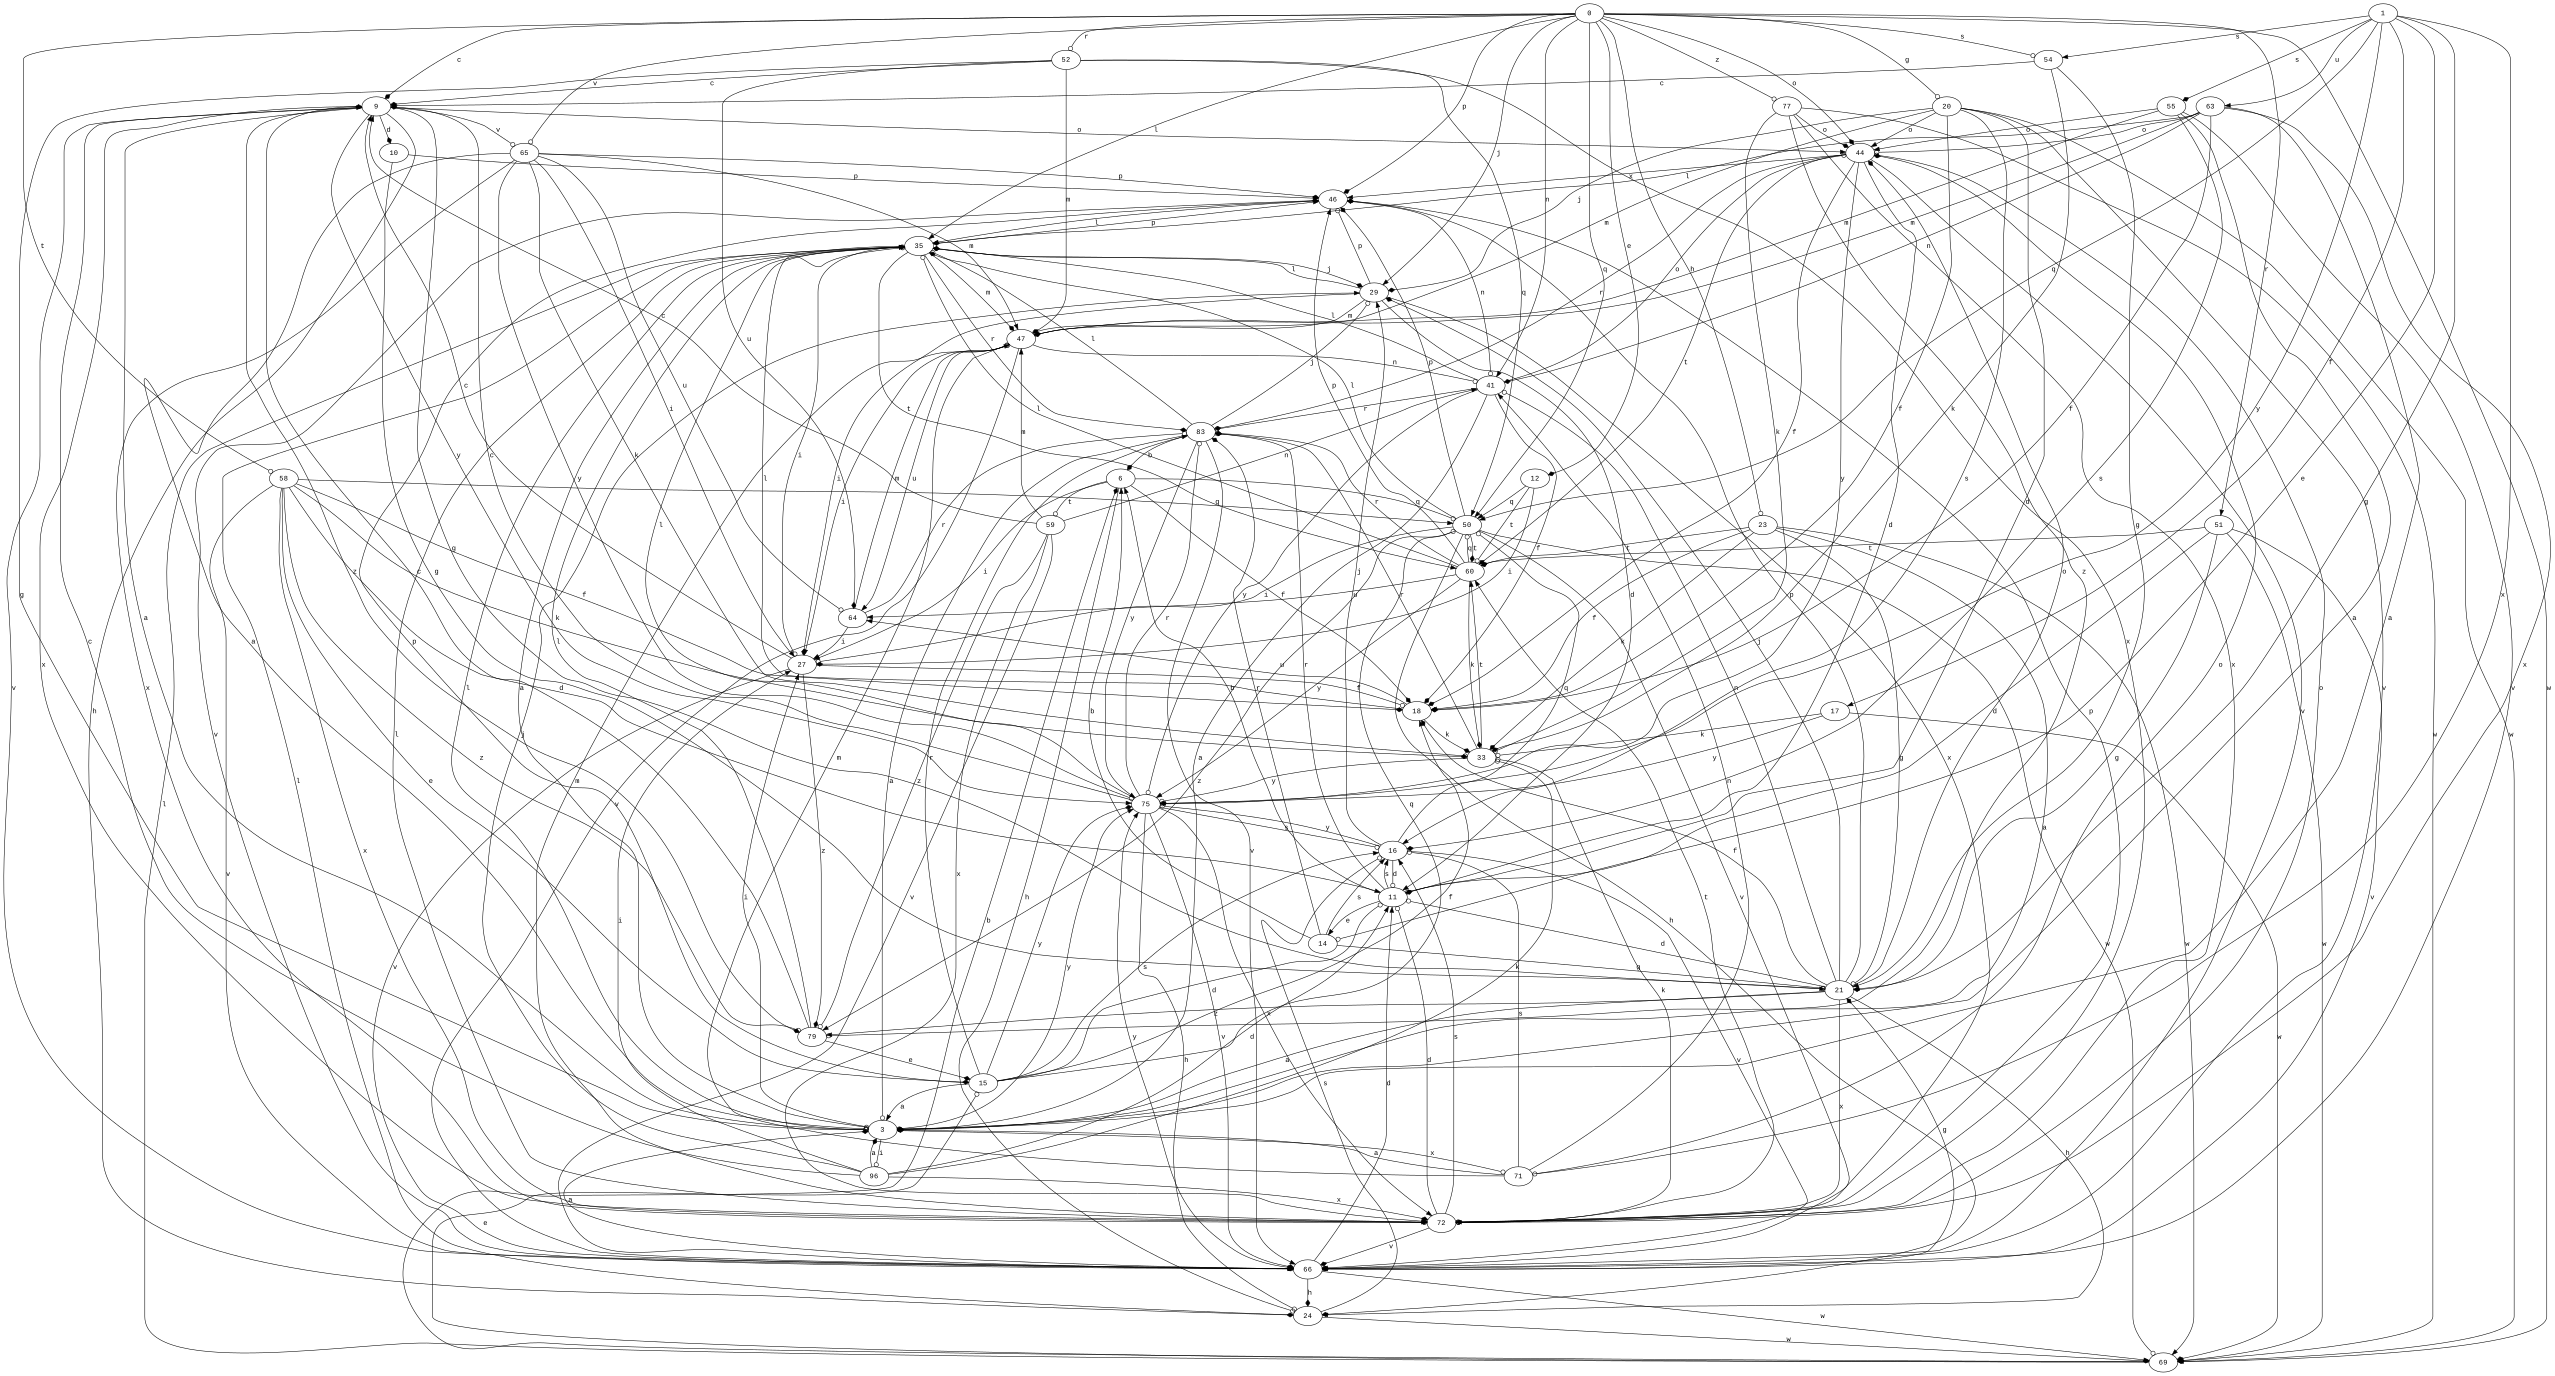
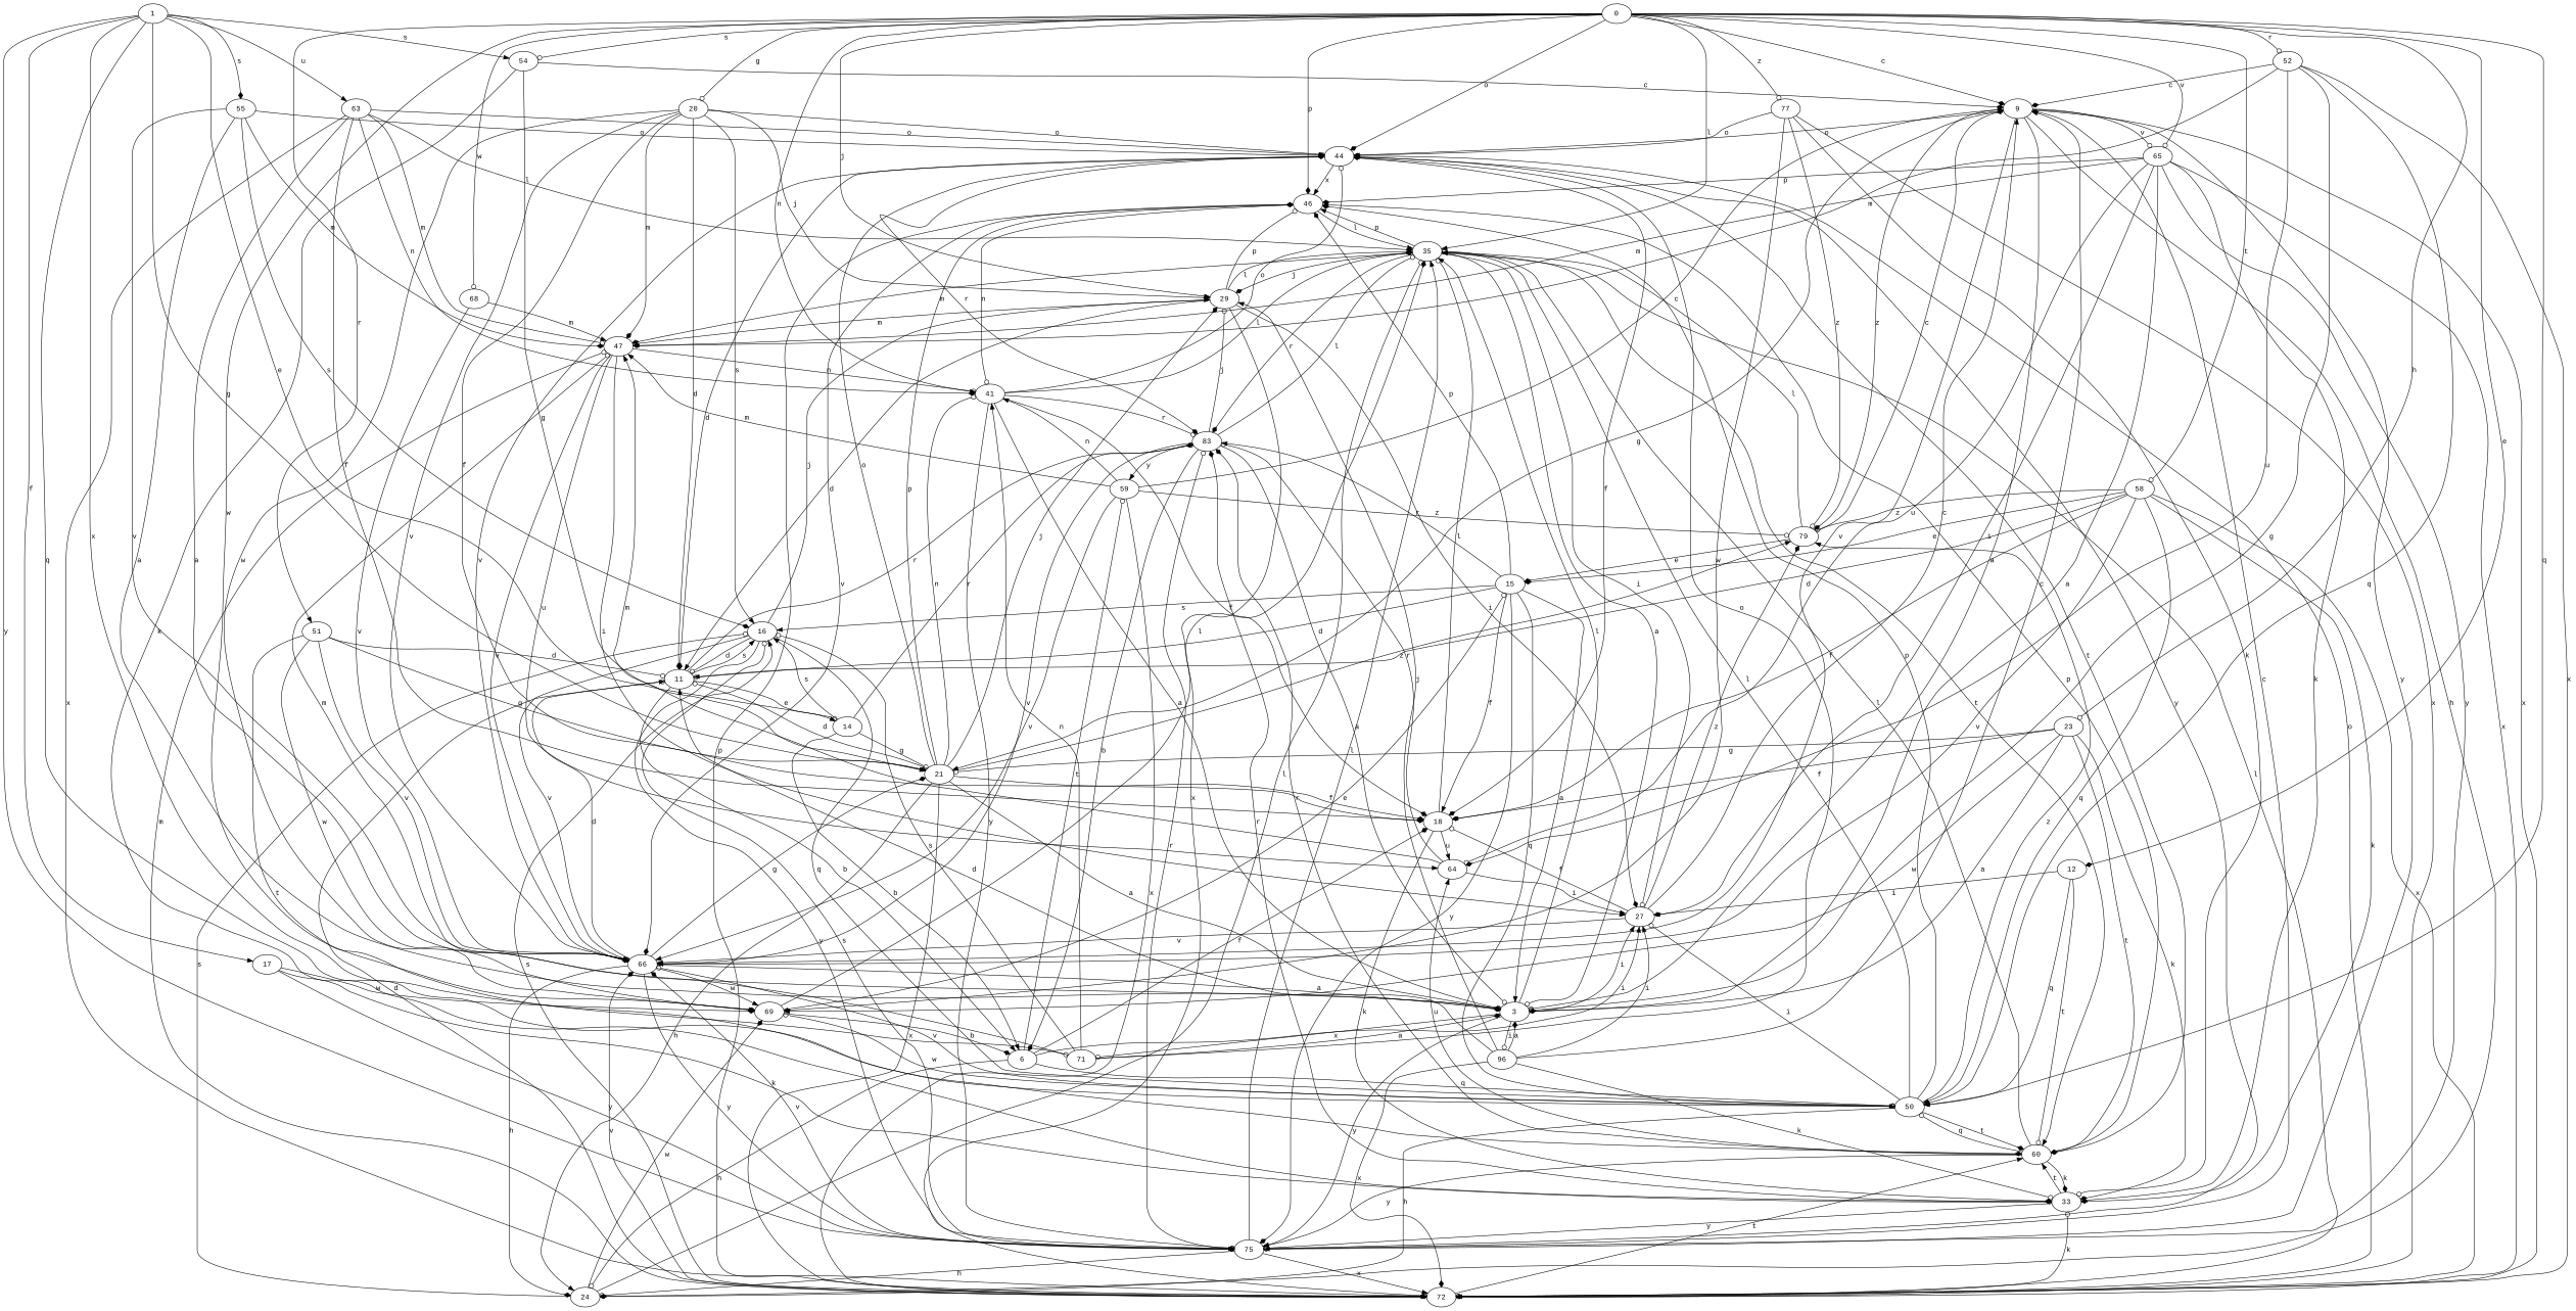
  strict digraph {
    fontname="Liberation Mono"
    node [fontname="Liberation Mono"]
    edge [arrowhead=diamond fontname="Liberation Mono"]
    0
    9
    12
    20
    23
    29
    35
    41
    44
    46
    50
    51
    52
    54
    58
    65
+   68
    69
    77
    21
    75
    3
    24
-   10
    66
    72
    79
    27
    60
    n30 [label=18]
    11
    n32 [label=16]
    n33 [label=47]
    33
    n35 [label=83]
    64
    15
    6
    1
    14
    17
    55
    63
    71
    n45 [label=96]
    59
    0 -> 9 [label=c]
    0 -> 12 [label=e]
    0 -> 20 [arrowhead=odot label=g]
    0 -> 23 [arrowhead=odot label=h]
    0 -> 29 [arrowhead=normal label=j]
    0 -> 35 [arrowhead=normal label=l]
    0 -> 41 [arrowhead=normal label=n]
    0 -> 44 [label=o]
    0 -> 46 [label=p]
    0 -> 50 [arrowhead=normal label=q]
    0 -> 51 [arrowhead=normal label=r]
    0 -> 52 [arrowhead=odot label=r]
    0 -> 54 [arrowhead=odot label=s]
    0 -> 58 [arrowhead=odot label=t]
    0 -> 65 [arrowhead=odot label=v]
+   0 -> 68 [arrowhead=odot label=w]
    0 -> 69 [arrowhead=normal label=w]
    0 -> 77 [arrowhead=odot label=z]
    9 -> 44 [arrowhead=normal label=o]
    9 -> 65 [arrowhead=odot label=v]
    9 -> 21 [arrowhead=normal label=g]
    9 -> 75 [arrowhead=normal label=y]
    9 -> 3 [arrowhead=odot label=a]
    9 -> 24 [label=h]
-   9 -> 10 [label=d]
    9 -> 66 [arrowhead=odot label=v]
    9 -> 72 [arrowhead=odot label=x]
    9 -> 79 [label=z]
    12 -> 50 [arrowhead=normal label=q]
    12 -> 27 [label=i]
    12 -> 60 [arrowhead=odot label=t]
    20 -> 29 [label=j]
    20 -> 44 [arrowhead=normal label=o]
    20 -> 69 [label=w]
    20 -> 66 [label=v]
    20 -> n30 [label=f]
    20 -> 11 [label=d]
    20 -> n32 [arrowhead=normal label=s]
    20 -> n33 [label=m]
    23 -> 69 [arrowhead=normal label=w]
    23 -> 21 [arrowhead=odot label=g]
    23 -> 3 [label=a]
    23 -> 60 [label=t]
    23 -> n30 [arrowhead=normal label=f]
    23 -> 33 [label=k]
    29 -> 35 [label=l]
    29 -> 46 [arrowhead=odot label=p]
    29 -> 72 [arrowhead=odot label=x]
    29 -> 27 [label=i]
    29 -> 11 [arrowhead=normal label=d]
    29 -> n33 [arrowhead=odot label=m]
    35 -> 29 [label=j]
    35 -> 46 [arrowhead=normal label=p]
    35 -> 3 [arrowhead=odot label=a]
    35 -> 27 [arrowhead=odot label=i]
    35 -> 60 [arrowhead=normal label=t]
    35 -> n33 [label=m]
    35 -> n35 [label=r]
    41 -> 35 [label=l]
    41 -> 44 [arrowhead=odot label=o]
    41 -> 75 [arrowhead=odot label=y]
    41 -> 3 [arrowhead=odot label=a]
    41 -> n30 [label=f]
    41 -> n35 [arrowhead=odot label=r]
    44 -> 46 [arrowhead=normal label=x]
    44 -> 75 [arrowhead=odot label=y]
    44 -> 66 [label=v]
    44 -> 60 [label=t]
    44 -> n30 [label=f]
    44 -> 11 [label=d]
    44 -> n35 [label=r]
    46 -> 35 [arrowhead=normal label=l]
    46 -> 41 [arrowhead=odot label=n]
    46 -> 66 [label=v]
-   50 -> 35 [label=l]
+   50 -> 35 [arrowhead=odot label=l]
    50 -> 46 [label=p]
    50 -> 69 [arrowhead=odot label=w]
    50 -> 24 [label=h]
    50 -> 66 [arrowhead=odot label=v]
    50 -> 79 [arrowhead=normal label=z]
    50 -> 27 [arrowhead=odot label=i]
    50 -> 60 [label=t]
    51 -> 69 [label=w]
    51 -> 21 [label=g]
    51 -> 66 [arrowhead=normal label=v]
    51 -> 60 [label=t]
    51 -> 11 [arrowhead=odot label=d]
    52 -> 9 [label=c]
    52 -> 50 [arrowhead=normal label=q]
    52 -> 3 [arrowhead=odot label=g]
    52 -> 72 [arrowhead=odot label=x]
    52 -> n33 [label=m]
    52 -> 64 [label=u]
    54 -> 9 [label=c]
    54 -> 21 [arrowhead=normal label=g]
    54 -> 33 [label=k]
    58 -> 50 [arrowhead=normal label=q]
    58 -> 66 [arrowhead=normal label=v]
    58 -> 72 [arrowhead=normal label=x]
    58 -> 79 [arrowhead=odot label=z]
    58 -> n30 [label=f]
    58 -> 11 [arrowhead=normal label=d]
    58 -> 33 [label=k]
    58 -> 15 [label=e]
    65 -> 46 [label=p]
    65 -> 75 [arrowhead=odot label=y]
    65 -> 3 [arrowhead=odot label=a]
    65 -> 72 [label=x]
    65 -> 27 [arrowhead=normal label=i]
    65 -> n33 [arrowhead=normal label=m]
    65 -> 33 [arrowhead=odot label=k]
    65 -> 64 [arrowhead=odot label=u]
+   68 -> 66 [arrowhead=odot label=v]
+   68 -> n33 [arrowhead=normal label=m]
    69 -> 35 [label=l]
    69 -> 15 [arrowhead=odot label=e]
    69 -> 6 [label=b]
    77 -> 44 [label=o]
    77 -> 69 [label=w]
    77 -> 72 [arrowhead=normal label=x]
    77 -> 79 [arrowhead=odot label=z]
    77 -> 33 [arrowhead=odot label=k]
    21 -> 29 [label=j]
    21 -> 41 [arrowhead=odot label=n]
    21 -> 44 [label=o]
    21 -> 46 [label=p]
    21 -> 3 [label=a]
    21 -> 24 [arrowhead=normal label=h]
    21 -> 72 [label=x]
    21 -> 79 [arrowhead=normal label=z]
    21 -> n30 [label=f]
    21 -> 11 [arrowhead=odot label=d]
    75 -> 9 [label=c]
    75 -> 35 [arrowhead=normal label=l]
    75 -> 24 [arrowhead=odot label=h]
    75 -> 66 [label=v]
    75 -> 72 [arrowhead=normal label=x]
    75 -> n32 [arrowhead=odot label=s]
    75 -> n35 [arrowhead=odot label=r]
    3 -> 35 [arrowhead=normal label=l]
    3 -> 75 [arrowhead=normal label=y]
    3 -> 27 [arrowhead=normal label=i]
    3 -> 71 [arrowhead=odot label=x]
    3 -> n45 [arrowhead=odot label=i]
    24 -> 35 [arrowhead=odot label=l]
    24 -> 69 [label=w]
    24 -> n32 [arrowhead=odot label=s]
-   10 -> 46 [arrowhead=normal label=p]
-   10 -> 21 [arrowhead=odot label=g]
    66 -> 69 [arrowhead=normal label=w]
    66 -> 21 [label=g]
-   66 -> 75 [arrowhead=normal label=y]
+   66 -> 75 [arrowhead=odot label=y]
    66 -> 3 [label=a]
    66 -> 24 [label=h]
    66 -> 11 [arrowhead=normal label=d]
    72 -> 35 [arrowhead=normal label=l]
    72 -> 44 [arrowhead=odot label=o]
    72 -> 46 [label=p]
    72 -> 66 [label=v]
    72 -> 60 [arrowhead=normal label=t]
    72 -> 11 [arrowhead=odot label=d]
    72 -> n32 [arrowhead=normal label=s]
    72 -> n33 [arrowhead=odot label=m]
    72 -> 33 [arrowhead=odot label=k]
    79 -> 9 [label=c]
    79 -> 35 [arrowhead=normal label=l]
    79 -> 15 [label=e]
    27 -> 9 [arrowhead=normal label=c]
    27 -> 66 [arrowhead=normal label=v]
    27 -> 79 [label=z]
    27 -> n30 [arrowhead=odot label=f]
    60 -> 35 [arrowhead=odot label=l]
    60 -> 46 [arrowhead=normal label=p]
    60 -> 50 [arrowhead=odot label=q]
    60 -> 75 [arrowhead=normal label=y]
    60 -> 33 [label=k]
    60 -> n35 [label=r]
    60 -> 64 [arrowhead=normal label=u]
    n30 -> 35 [arrowhead=odot label=l]
    n30 -> 33 [label=k]
    n30 -> 64 [arrowhead=normal label=u]
    11 -> n32 [arrowhead=normal label=s]
    11 -> n35 [arrowhead=odot label=r]
    11 -> 6 [arrowhead=normal label=b]
    11 -> 14 [arrowhead=normal label=e]
    n32 -> 29 [arrowhead=normal label=j]
    n32 -> 50 [arrowhead=odot label=q]
    n32 -> 75 [arrowhead=odot label=y]
    n32 -> 66 [arrowhead=normal label=v]
    n32 -> 11 [arrowhead=odot label=d]
    n33 -> 41 [arrowhead=odot label=n]
    n33 -> 66 [label=v]
    n33 -> 27 [arrowhead=normal label=i]
    n33 -> 64 [arrowhead=normal label=u]
    33 -> 75 [arrowhead=odot label=y]
    33 -> 60 [arrowhead=normal label=t]
    33 -> n35 [label=r]
    n35 -> 29 [arrowhead=odot label=j]
    n35 -> 35 [arrowhead=odot label=l]
-   n35 -> 75 [arrowhead=normal label=y]
+   n35 -> 59 [arrowhead=normal label=y]
    n35 -> 3 [arrowhead=odot label=a]
    n35 -> 66 [arrowhead=normal label=v]
    n35 -> 6 [label=b]
    64 -> 27 [arrowhead=normal label=i]
    64 -> n33 [arrowhead=normal label=m]
    64 -> n35 [arrowhead=odot label=r]
    15 -> 46 [label=p]
    15 -> 50 [arrowhead=odot label=q]
    15 -> 75 [label=y]
    15 -> 3 [arrowhead=normal label=a]
    15 -> n30 [arrowhead=normal label=f]
    15 -> 11 [arrowhead=odot label=d]
    15 -> n32 [arrowhead=normal label=s]
    15 -> n35 [arrowhead=normal label=r]
    6 -> 50 [arrowhead=odot label=q]
    6 -> 24 [arrowhead=odot label=h]
    6 -> 27 [arrowhead=normal label=i]
    6 -> n30 [label=f]
    6 -> 59 [arrowhead=odot label=t]
    1 -> 50 [arrowhead=normal label=q]
    1 -> 54 [arrowhead=normal label=s]
    1 -> 21 [arrowhead=normal label=g]
    1 -> 75 [arrowhead=normal label=y]
    1 -> 14 [arrowhead=odot label=e]
    1 -> 17 [arrowhead=normal label=f]
    1 -> 55 [label=s]
    1 -> 63 [arrowhead=normal label=u]
    1 -> 71 [arrowhead=odot label=x]
    14 -> 21 [arrowhead=odot label=g]
    14 -> n32 [arrowhead=normal label=s]
    14 -> n35 [label=r]
    14 -> 6 [arrowhead=normal label=b]
    17 -> 69 [label=w]
    17 -> 75 [label=y]
    17 -> 33 [arrowhead=odot label=k]
    55 -> 44 [arrowhead=normal label=o]
    55 -> 3 [arrowhead=odot label=a]
    55 -> 66 [arrowhead=odot label=v]
    55 -> n32 [label=s]
    55 -> n33 [label=m]
    63 -> 35 [label=l]
    63 -> 41 [label=n]
    63 -> 44 [arrowhead=odot label=o]
    63 -> 3 [arrowhead=odot label=a]
    63 -> 72 [arrowhead=odot label=x]
    63 -> n30 [label=f]
    63 -> n33 [arrowhead=odot label=m]
    71 -> 41 [arrowhead=normal label=n]
    71 -> 44 [label=o]
    71 -> 3 [label=a]
    71 -> n32 [arrowhead=odot label=s]
    71 -> n33 [arrowhead=odot label=m]
    n45 -> 9 [arrowhead=normal label=c]
    n45 -> 29 [arrowhead=normal label=j]
    n45 -> 3 [label=a]
    n45 -> 72 [label=x]
    n45 -> 27 [arrowhead=normal label=i]
    n45 -> 11 [arrowhead=normal label=d]
    n45 -> 33 [arrowhead=odot label=k]
    59 -> 9 [arrowhead=normal label=c]
    59 -> 41 [arrowhead=normal label=n]
    59 -> 66 [arrowhead=normal label=v]
    59 -> 72 [arrowhead=normal label=x]
    59 -> 79 [arrowhead=odot label=z]
    59 -> n33 [arrowhead=normal label=m]
  }
